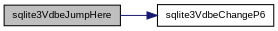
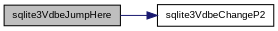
  digraph {
    rankdir=LR
    fontname="Liberation Sans"
    node [color=black fontname="Liberation Sans" fontsize=10 shape=record style=filled]
    n1 [fillcolor=grey75 fontcolor=black height=0.2 label=sqlite3VdbeJumpHere width=0.4]
-   n2 [fillcolor=white height=0.2 label=sqlite3VdbeChangeP6 width=0.4]
+   n2 [fillcolor=white height=0.2 label=sqlite3VdbeChangeP2 width=0.4]
    n1 -> n2 [color=midnightblue fontname="Liberation Sans" fontsize=10 labelfontname=FreeSans labelfontsize=10 style=solid]
  }
